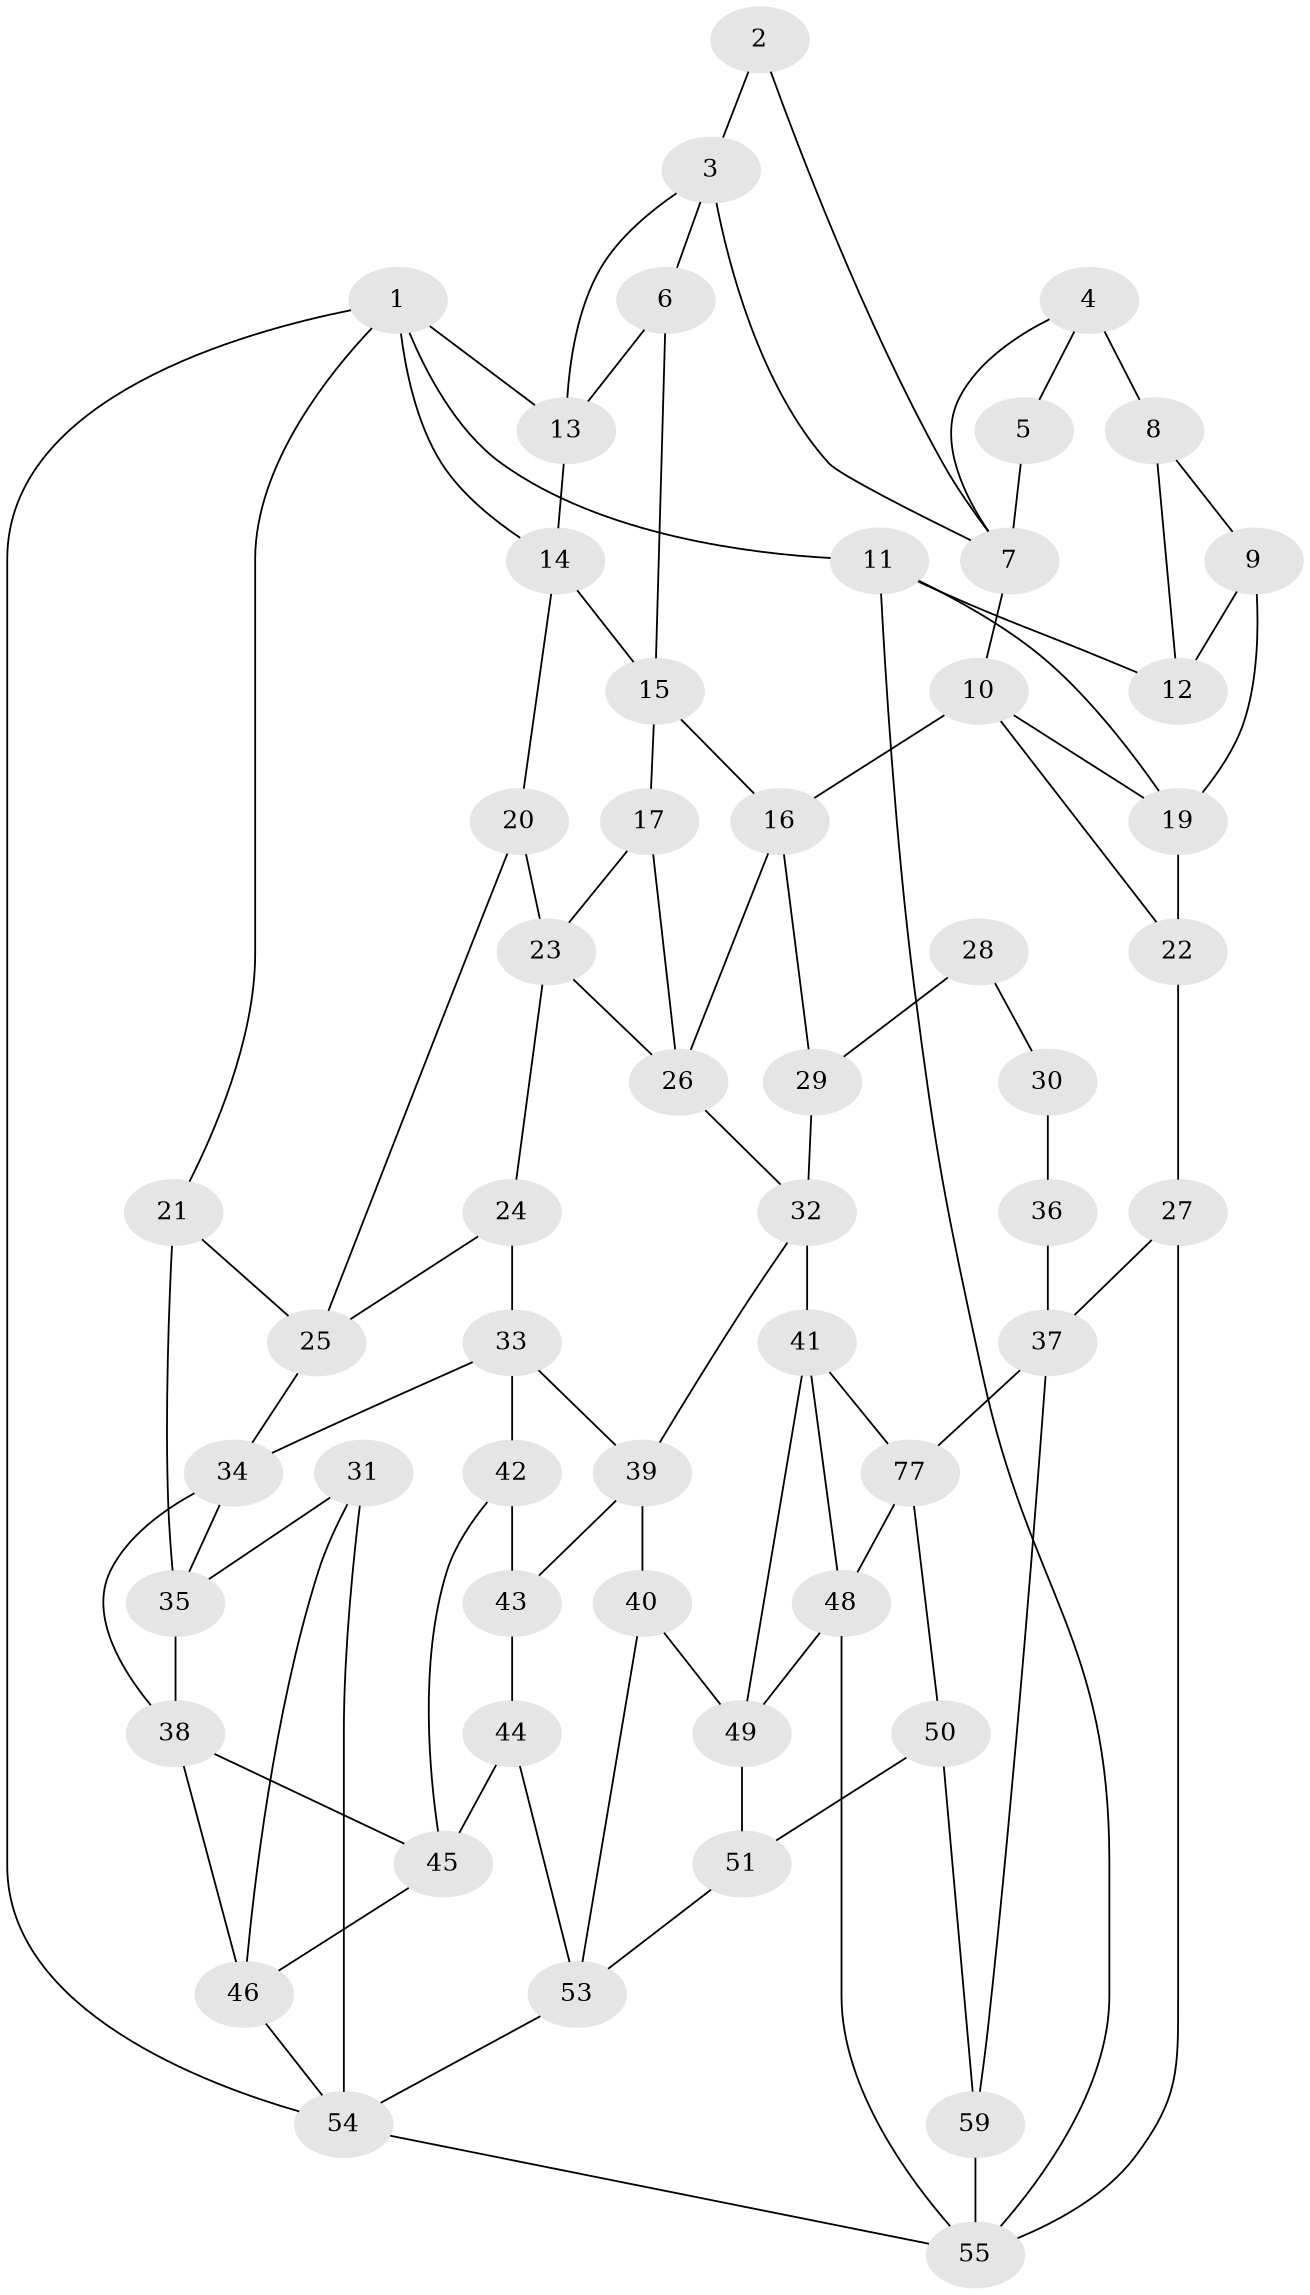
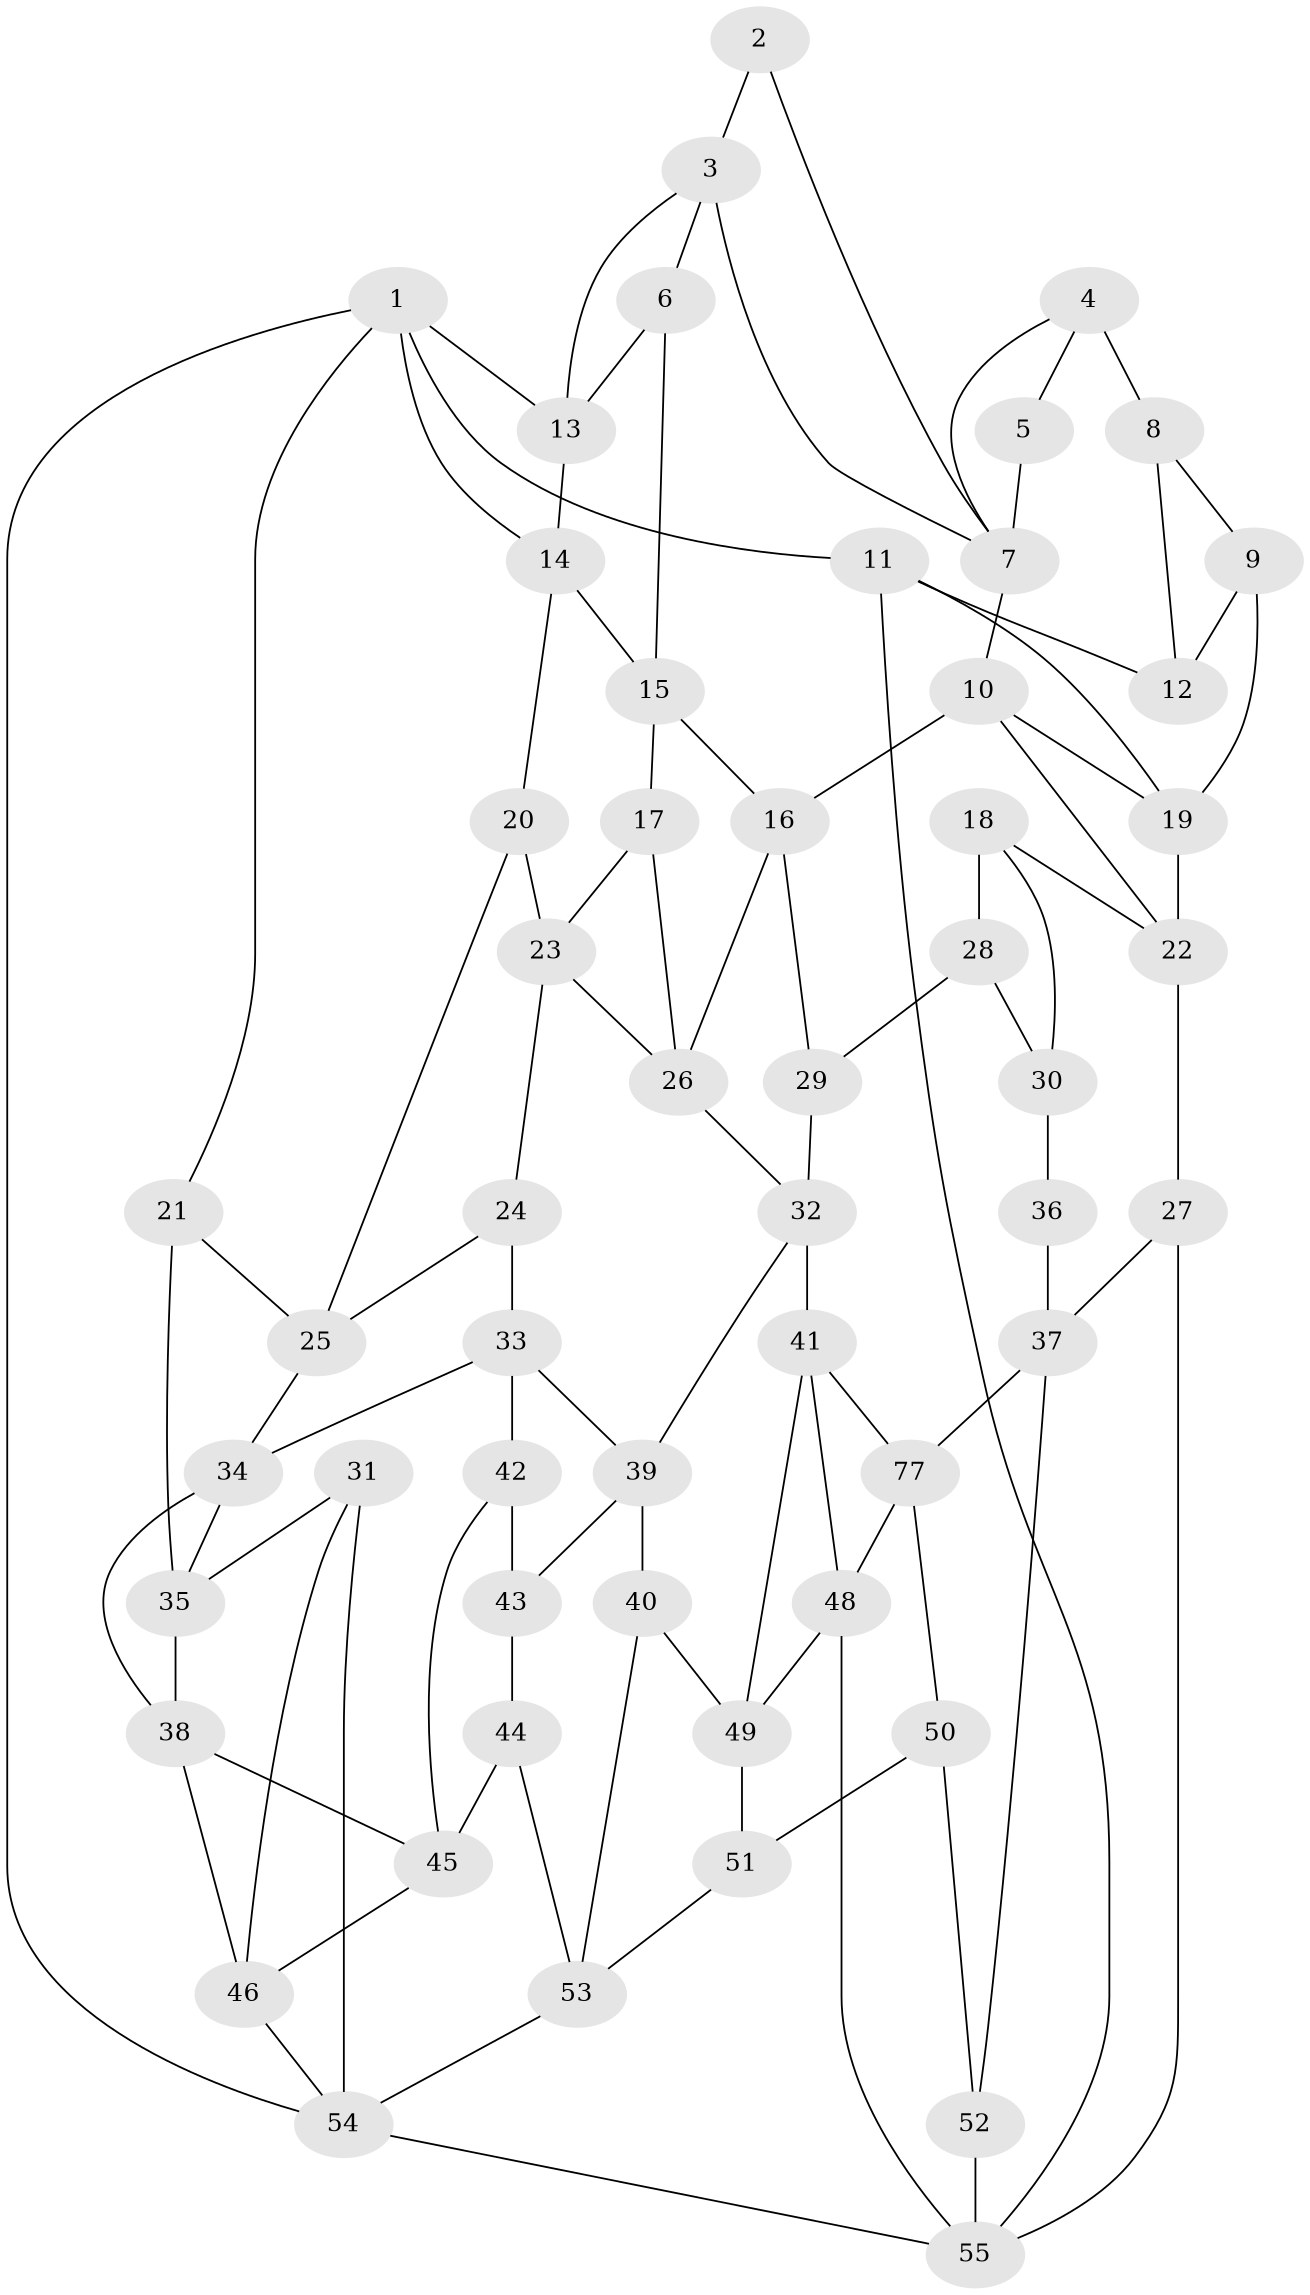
  graph {
    fontname="DejaVu Serif"
    node [color=gray90 fontname="DejaVu Serif" style=filled]
    edge [fontname="DejaVu Serif" weight=1.0]
    1
    11
    13
    14
    21
    54
    12
    19
    55
    15
    20
    25
    35
    2
    3
    7
    6
    10
    4
    5
    8
    9
    16
    17
    22
    26
    29
    27
    23
    32
    24
+   18
    28
    30
    36
    34
    38
    37
    33
    39
    42
    41
    31
    46
    40
    43
    n47 [label=77]
    49
    48
    45
-   52 [label=59]
+   52
    50
    53
    44
    51
    1 -- 11
    1 -- 13
    1 -- 14
    1 -- 21
    1 -- 54
    11 -- 12 [weight=2.0]
    11 -- 19
    11 -- 55
    13 -- 14
    14 -- 15
    14 -- 20
    21 -- 25
    21 -- 35 [weight=2.0]
    54 -- 55
    19 -- 22
    15 -- 16
    15 -- 17
    20 -- 25
    20 -- 23
    25 -- 34
    35 -- 38
    2 -- 3
    2 -- 7
    3 -- 13
    3 -- 7
    3 -- 6
    7 -- 10
    6 -- 13
    6 -- 15
    10 -- 19
    10 -- 16
    10 -- 22
    4 -- 7
    4 -- 5
    4 -- 8 [weight=2.0]
    5 -- 7 [weight=2.0]
    8 -- 12
    8 -- 9
    9 -- 12
    9 -- 19
    16 -- 26
    16 -- 29
    17 -- 26
    17 -- 23
    22 -- 27
    26 -- 32
    29 -- 32
    27 -- 55
    27 -- 37
    23 -- 26
    23 -- 24
    32 -- 39
    32 -- 41
    24 -- 25
    24 -- 33
+   18 -- 22
+   18 -- 28
+   18 -- 30
    28 -- 29 [weight=2.0]
    28 -- 30
    30 -- 36 [weight=2.0]
    36 -- 37
    34 -- 35
    34 -- 38
    38 -- 46
    38 -- 45
    37 -- n47
    37 -- 52
    33 -- 34
    33 -- 39
    33 -- 42
    39 -- 40
    39 -- 43
    42 -- 43 [weight=2.0]
    42 -- 45
    41 -- n47
    41 -- 49
    41 -- 48
    31 -- 54
    31 -- 35 [weight=2.0]
    31 -- 46
    46 -- 54
    40 -- 49
    40 -- 53
    43 -- 44
    n47 -- 48
    n47 -- 50
    49 -- 51
    48 -- 55
    48 -- 49
    45 -- 46
    52 -- 55 [weight=2.0]
    50 -- 52
    50 -- 51
    53 -- 54
    44 -- 45
    44 -- 53
    51 -- 53
  }
